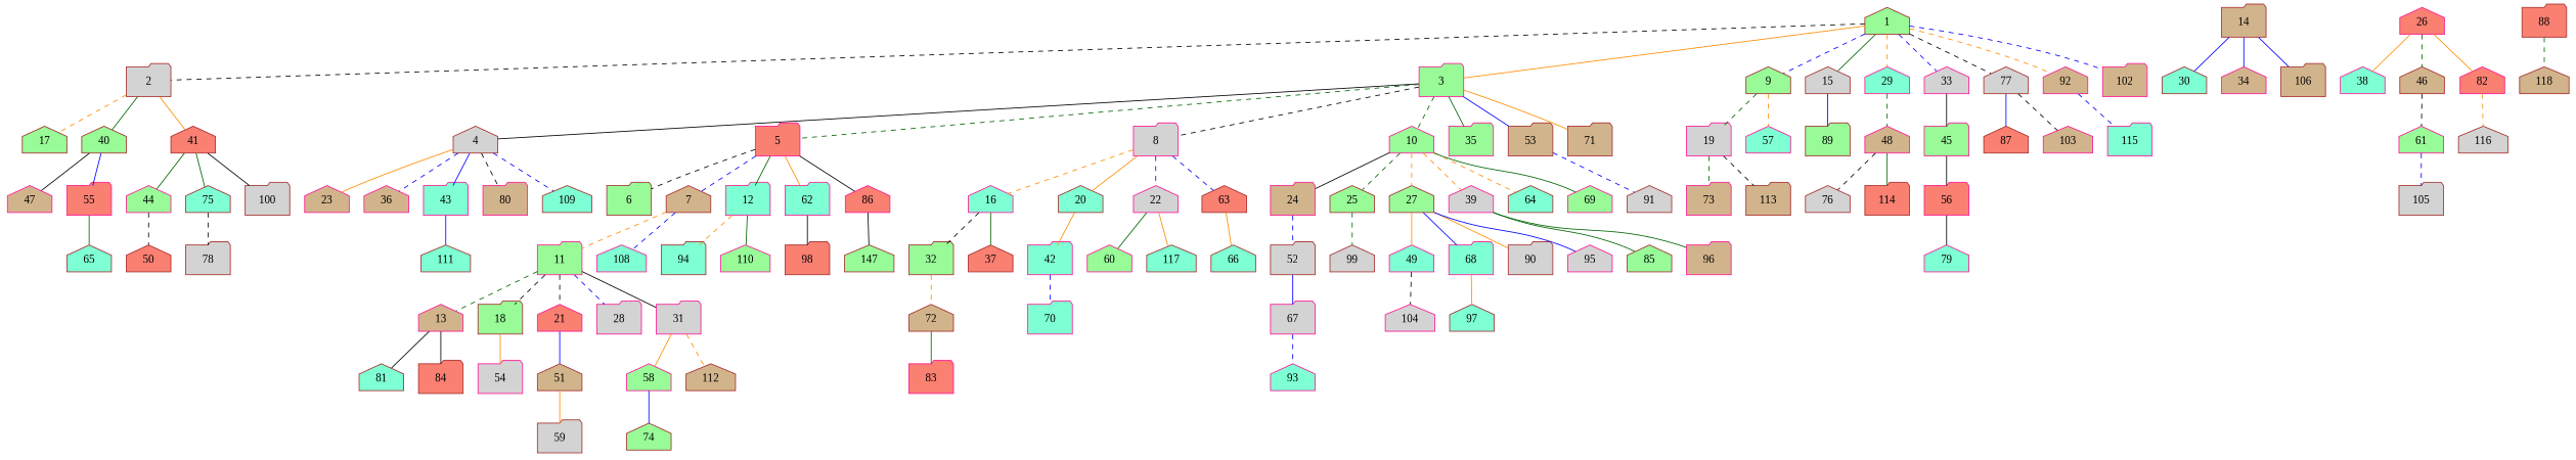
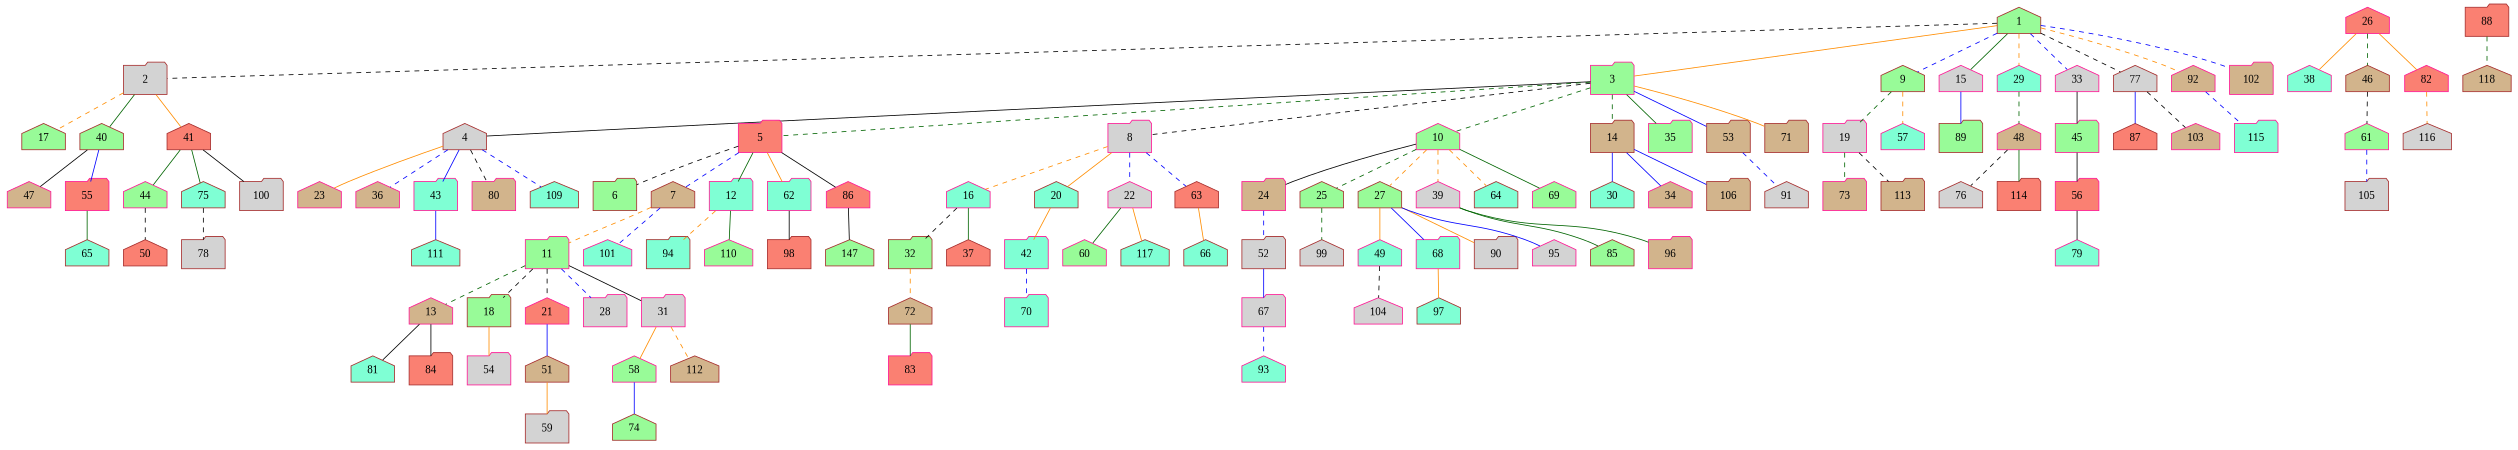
  graph {
    fontname="Liberation Serif"
    node [color=deeppink fillcolor=aquamarine fontname="Liberation Serif" shape=house style=filled]
    edge [color=darkorange fontname="Liberation Serif" style=solid]
    1 [color=brown fillcolor=palegreen]
    2 [color=brown fillcolor=lightgrey shape=folder]
    3 [fillcolor=palegreen shape=folder]
    9 [color=brown fillcolor=palegreen]
-   15 [color=brown fillcolor=lightgrey]
+   15 [fillcolor=lightgrey]
    29
    33 [fillcolor=lightgrey]
    77 [color=brown fillcolor=lightgrey]
    92 [fillcolor=tan]
    102 [fillcolor=tan shape=folder]
    17 [color=brown fillcolor=palegreen]
    40 [color=brown fillcolor=palegreen]
    41 [color=brown fillcolor=salmon]
    4 [color=brown fillcolor=lightgrey]
    5 [fillcolor=salmon shape=folder]
    8 [fillcolor=lightgrey shape=folder]
    10 [fillcolor=palegreen]
    14 [color=brown fillcolor=tan shape=folder]
    35 [fillcolor=palegreen shape=folder]
    53 [color=brown fillcolor=tan shape=folder]
    71 [color=brown fillcolor=tan shape=folder]
    19 [fillcolor=lightgrey shape=folder]
    57
    89 [color=brown fillcolor=palegreen shape=folder]
    48 [fillcolor=tan]
    45 [fillcolor=palegreen shape=folder]
    87 [color=brown fillcolor=salmon]
    103 [fillcolor=tan]
    115 [shape=folder]
    47 [fillcolor=tan]
    55 [fillcolor=salmon shape=folder]
    44 [fillcolor=palegreen]
    75 [color=brown]
    100 [color=brown fillcolor=lightgrey shape=folder]
    23 [fillcolor=tan]
    36 [fillcolor=tan]
    43 [shape=folder]
    80 [fillcolor=tan shape=folder]
    109 [color=brown]
    6 [color=brown fillcolor=palegreen shape=folder]
    7 [color=brown fillcolor=tan]
    12 [shape=folder]
    62 [shape=folder]
    86 [fillcolor=salmon]
    16
    20 [color=brown]
    22 [fillcolor=lightgrey]
    63 [color=brown fillcolor=salmon]
    24 [fillcolor=tan shape=folder]
    25 [color=brown fillcolor=palegreen]
    27 [color=brown fillcolor=palegreen]
    39 [fillcolor=lightgrey]
    64 [color=brown]
    69 [fillcolor=palegreen]
    30 [color=brown]
    34 [fillcolor=tan]
    106 [color=brown fillcolor=tan shape=folder]
    91 [color=brown fillcolor=lightgrey]
    111 [color=brown]
    11 [fillcolor=palegreen shape=folder]
-   108
+   108 [label=101]
    94 [color=brown shape=folder]
    110 [fillcolor=palegreen]
    98 [color=brown fillcolor=salmon shape=folder]
    n65 [color=brown fillcolor=palegreen label=147]
    13 [fillcolor=tan]
    18 [color=brown fillcolor=palegreen shape=folder]
    21 [fillcolor=salmon]
    28 [fillcolor=lightgrey shape=folder]
    31 [fillcolor=lightgrey shape=folder]
    32 [color=brown fillcolor=palegreen shape=folder]
    37 [color=brown fillcolor=salmon]
    42 [shape=folder]
    60 [fillcolor=palegreen]
    117 [color=brown]
    66 [color=brown]
    73 [fillcolor=tan shape=folder]
    113 [color=brown fillcolor=tan shape=folder]
    52 [color=brown fillcolor=lightgrey shape=folder]
    99 [color=brown fillcolor=lightgrey]
    49
    68 [shape=folder]
    90 [color=brown fillcolor=lightgrey shape=folder]
    95 [fillcolor=lightgrey]
    85 [color=brown fillcolor=palegreen]
    96 [fillcolor=tan shape=folder]
    81 [color=brown]
    84 [color=brown fillcolor=salmon shape=folder]
    54 [fillcolor=lightgrey shape=folder]
    51 [color=brown fillcolor=tan]
    58 [fillcolor=palegreen]
    112 [color=brown fillcolor=tan]
    72 [color=brown fillcolor=tan]
    70 [shape=folder]
    59 [color=brown fillcolor=lightgrey shape=folder]
    26 [fillcolor=salmon]
    38
    46 [color=brown fillcolor=tan]
    82 [fillcolor=salmon]
    67 [fillcolor=lightgrey shape=folder]
    61 [fillcolor=palegreen]
    116 [color=brown fillcolor=lightgrey]
    104 [fillcolor=lightgrey]
    97 [color=brown]
    76 [color=brown fillcolor=lightgrey]
    114 [color=brown fillcolor=salmon shape=folder]
    74 [color=brown fillcolor=palegreen]
    83 [fillcolor=salmon shape=folder]
    56 [fillcolor=salmon shape=folder]
    79
    65 [color=brown]
    50 [color=brown fillcolor=salmon]
    78 [color=brown fillcolor=lightgrey shape=folder]
    88 [color=brown fillcolor=salmon shape=folder]
    118 [color=brown fillcolor=tan]
    105 [color=brown fillcolor=lightgrey shape=folder]
    93
    1 -- 2 [color=black style=dashed]
    1 -- 3
    1 -- 9 [color=blue style=dashed]
    1 -- 15 [color=darkgreen]
    1 -- 29 [style=dashed]
    1 -- 33 [color=blue style=dashed]
    1 -- 77 [color=black style=dashed]
    1 -- 92 [style=dashed]
    1 -- 102 [color=blue style=dashed]
    2 -- 17 [style=dashed]
    2 -- 40 [color=darkgreen]
    2 -- 41
    3 -- 4 [color=black]
    3 -- 5 [color=darkgreen style=dashed]
    3 -- 8 [color=black style=dashed]
    3 -- 10 [color=darkgreen style=dashed]
+   3 -- 14 [color=darkgreen style=dashed]
    3 -- 35 [color=darkgreen]
    3 -- 53 [color=blue]
    3 -- 71
    9 -- 19 [color=darkgreen style=dashed]
    9 -- 57 [style=dashed]
    15 -- 89 [color=blue]
    29 -- 48 [color=darkgreen style=dashed]
    33 -- 45 [color=black]
    77 -- 87 [color=blue]
    77 -- 103 [color=black style=dashed]
    92 -- 115 [color=blue style=dashed]
    40 -- 47 [color=black]
    40 -- 55 [color=blue]
    41 -- 44 [color=darkgreen]
    41 -- 75 [color=darkgreen]
    41 -- 100 [color=black]
    4 -- 23
    4 -- 36 [color=blue style=dashed]
    4 -- 43 [color=blue]
    4 -- 80 [color=black style=dashed]
    4 -- 109 [color=blue style=dashed]
    5 -- 6 [color=black style=dashed]
    5 -- 7 [color=blue style=dashed]
    5 -- 12 [color=darkgreen]
    5 -- 62
    5 -- 86 [color=black]
    8 -- 16 [style=dashed]
    8 -- 20
    8 -- 22 [color=blue style=dashed]
    8 -- 63 [color=blue style=dashed]
    10 -- 24 [color=black]
    10 -- 25 [color=darkgreen style=dashed]
    10 -- 27 [style=dashed]
    10 -- 39 [style=dashed]
    10 -- 64 [style=dashed]
    10 -- 69 [color=darkgreen]
    14 -- 30 [color=blue]
    14 -- 34 [color=blue]
    14 -- 106 [color=blue]
    53 -- 91 [color=blue style=dashed]
    19 -- 73 [color=darkgreen style=dashed]
    19 -- 113 [color=black style=dashed]
    48 -- 76 [color=black style=dashed]
    48 -- 114 [color=darkgreen]
    45 -- 56 [color=black]
    55 -- 65 [color=darkgreen]
    44 -- 50 [color=black style=dashed]
    75 -- 78 [color=black style=dashed]
    43 -- 111 [color=blue]
    7 -- 11 [style=dashed]
    7 -- 108 [color=blue style=dashed]
    12 -- 94 [style=dashed]
    12 -- 110 [color=darkgreen]
    62 -- 98 [color=black]
    86 -- n65 [color=black]
    16 -- 32 [color=black style=dashed]
    16 -- 37 [color=darkgreen]
    20 -- 42
    22 -- 60 [color=darkgreen]
    22 -- 117
    63 -- 66
    24 -- 52 [color=blue style=dashed]
    25 -- 99 [color=darkgreen style=dashed]
    27 -- 49
    27 -- 68 [color=blue]
    27 -- 90
    27 -- 95 [color=blue]
    39 -- 85 [color=darkgreen]
    39 -- 96 [color=darkgreen]
    11 -- 13 [color=darkgreen style=dashed]
    11 -- 18 [color=black style=dashed]
    11 -- 21 [color=black style=dashed]
    11 -- 28 [color=blue style=dashed]
    11 -- 31 [color=black]
    13 -- 81 [color=black]
    13 -- 84 [color=black]
    18 -- 54
    21 -- 51 [color=blue]
    31 -- 58
    31 -- 112 [style=dashed]
    32 -- 72 [style=dashed]
    42 -- 70 [color=blue style=dashed]
    52 -- 67 [color=blue]
    49 -- 104 [color=black style=dashed]
    68 -- 97
    51 -- 59
    58 -- 74 [color=blue]
    72 -- 83 [color=darkgreen]
    26 -- 38
    26 -- 46 [color=darkgreen style=dashed]
    26 -- 82
    46 -- 61 [color=black style=dashed]
    82 -- 116 [style=dashed]
    67 -- 93 [color=blue style=dashed]
    61 -- 105 [color=blue style=dashed]
    56 -- 79 [color=black]
    88 -- 118 [color=darkgreen style=dashed]
  }
